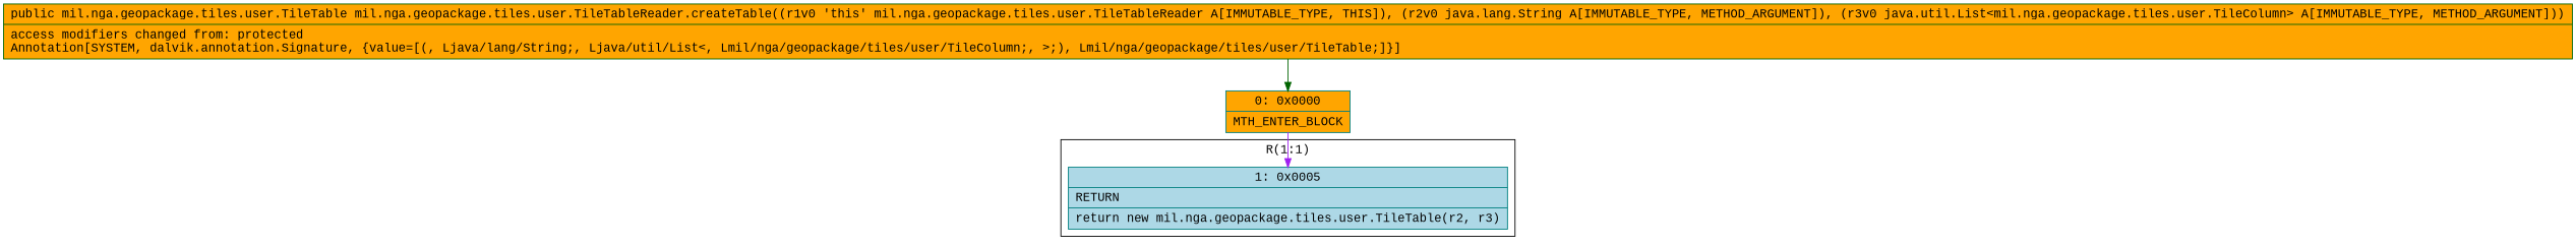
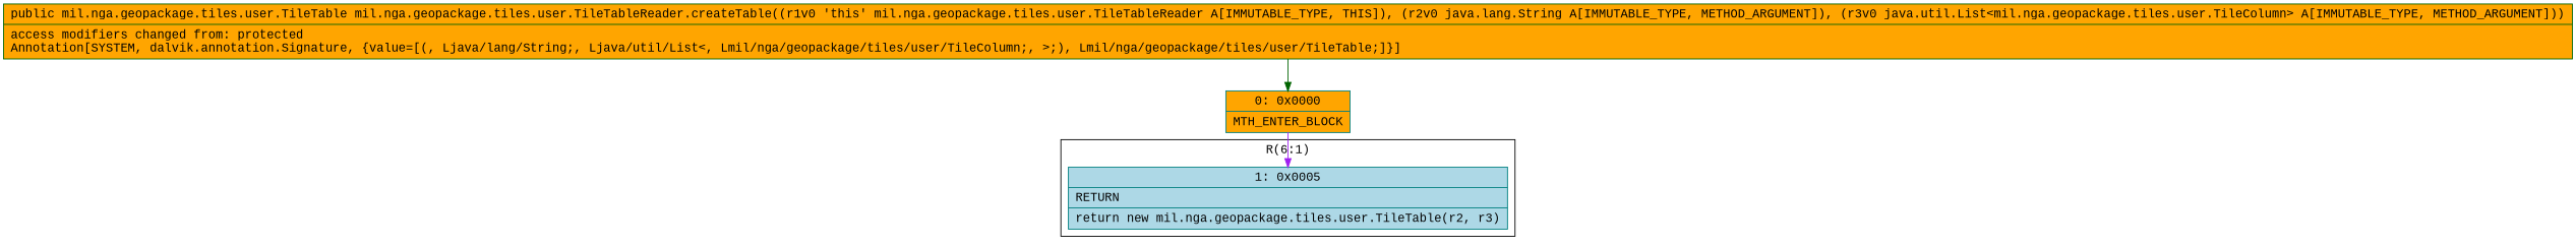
  digraph {
    fontname="Liberation Mono"
    node [color=teal shape=record style=filled fillcolor=orange fontname="Liberation Mono"]
    edge [fontname="Liberation Mono"]
    n1 [label="{1\:\ 0x0005|RETURN\l|return new mil.nga.geopackage.tiles.user.TileTable(r2, r3)\l}" fillcolor=lightblue]
    n2 [label="{0\:\ 0x0000|MTH_ENTER_BLOCK\l}"]
    n3 [label="{public mil.nga.geopackage.tiles.user.TileTable mil.nga.geopackage.tiles.user.TileTableReader.createTable((r1v0 'this' mil.nga.geopackage.tiles.user.TileTableReader A[IMMUTABLE_TYPE, THIS]), (r2v0 java.lang.String A[IMMUTABLE_TYPE, METHOD_ARGUMENT]), (r3v0 java.util.List\<mil.nga.geopackage.tiles.user.TileColumn\> A[IMMUTABLE_TYPE, METHOD_ARGUMENT]))  | access modifiers changed from: protected\lAnnotation[SYSTEM, dalvik.annotation.Signature, \{value=[(, Ljava\/lang\/String;, Ljava\/util\/List\<, Lmil\/nga\/geopackage\/tiles\/user\/TileColumn;, \>;), Lmil\/nga\/geopackage\/tiles\/user\/TileTable;]\}]\l}" color=darkgreen]
    subgraph cluster_1 {
-     label="R(1:1)"
+     label="R(6:1)"
      n1
    }
    n2 -> n1 [color=purple]
    n3 -> n2 [color=darkgreen]
  }
